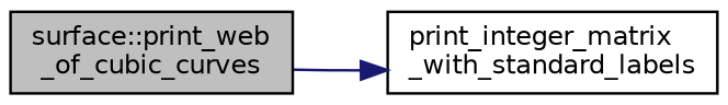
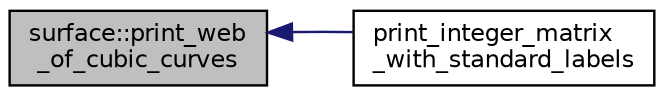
  digraph {
    rankdir=LR
    fontname="DejaVu Sans"
    node [color=black fontname="DejaVu Sans" fontsize=10 shape=record style=filled]
    n1 [fillcolor=grey75 fontcolor=black height=0.2 label="surface::print_web\l_of_cubic_curves" width=0.4]
    n2 [fillcolor=white height=0.2 label="print_integer_matrix\l_with_standard_labels" width=0.4]
-   n1 -> n2 [color=midnightblue fontname="DejaVu Sans" fontsize=10 labelfontname=Helvetica labelfontsize=10 style=solid]
+   n2 -> n1 [color=midnightblue fontname="DejaVu Sans" fontsize=10 labelfontname=Helvetica labelfontsize=10 style=solid]
  }
